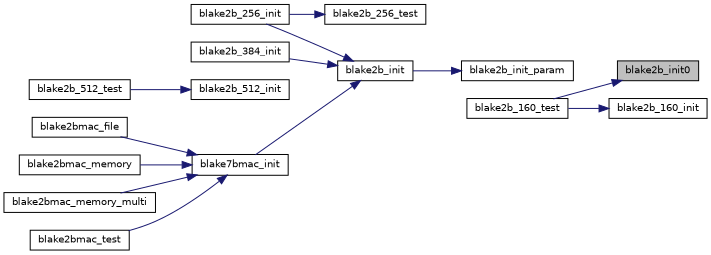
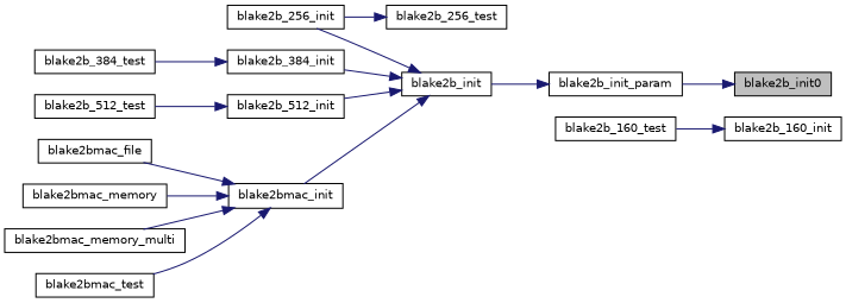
  digraph {
    rankdir=RL
    node [color=black fillcolor=white fontname=Helvetica fontsize=10 shape=record style=filled]
    edge [color=midnightblue dir=back fontname=Helvetica fontsize=10 labelfontname=Helvetica labelfontsize=10 style=solid]
    n1 [fillcolor=grey75 fontcolor=black height=0.2 label=blake2b_init0 width=0.4]
    n2 [height=0.2 label=blake2b_init_param width=0.4]
    n3 [height=0.2 label=blake2b_init width=0.4]
    n4 [height=0.2 label=blake2b_256_init width=0.4]
    n5 [height=0.2 label=blake2b_384_init width=0.4]
    n6 [height=0.2 label=blake2b_512_init width=0.4]
-   n7 [height=0.2 label=blake7bmac_init width=0.4]
+   n7 [height=0.2 label=blake2bmac_init width=0.4]
    n8 [height=0.2 label=blake2b_160_init width=0.4]
    n9 [height=0.2 label=blake2b_160_test width=0.4]
+   n10 [height=0.2 label=blake2b_384_test width=0.4]
    n11 [height=0.2 label=blake2b_512_test width=0.4]
    n12 [height=0.2 label=blake2bmac_file width=0.4]
    n13 [height=0.2 label=blake2bmac_memory width=0.4]
    n14 [height=0.2 label=blake2bmac_memory_multi width=0.4]
    n15 [height=0.2 label=blake2bmac_test width=0.4]
    n16 [height=0.2 label=blake2b_256_test width=0.4]
-   n1 -> n9
+   n1 -> n2
    n2 -> n3
    n3 -> n4
    n3 -> n5
+   n3 -> n6
    n3 -> n7
+   n5 -> n10
    n6 -> n11
    n7 -> n12
    n7 -> n13
    n7 -> n14
    n7 -> n15
    n8 -> n9
    n16 -> n4
  }
